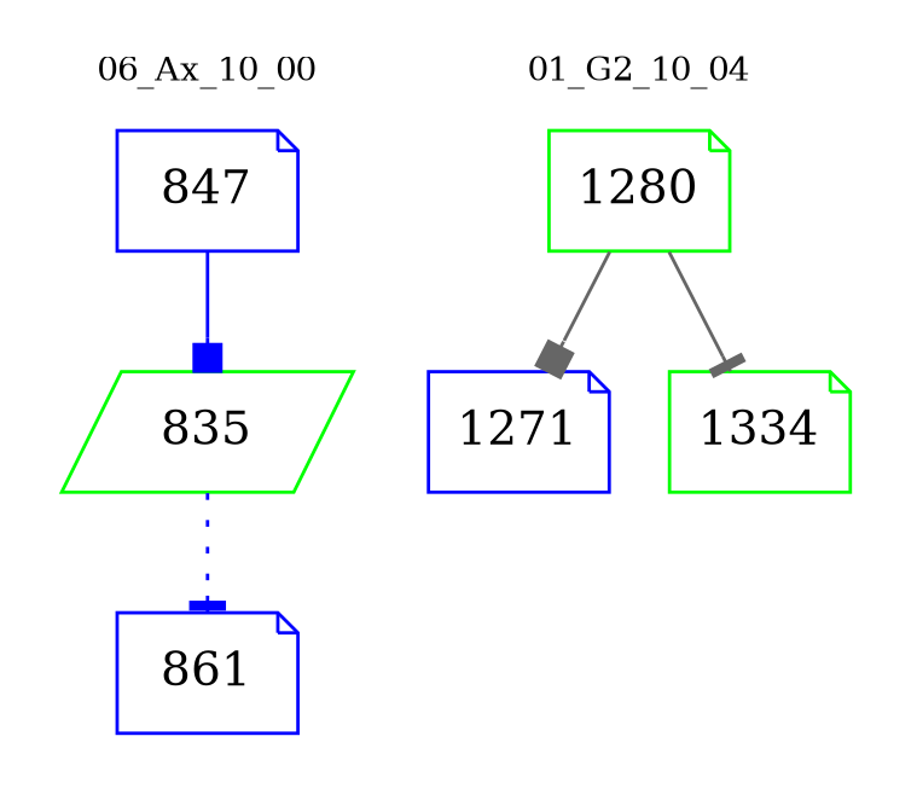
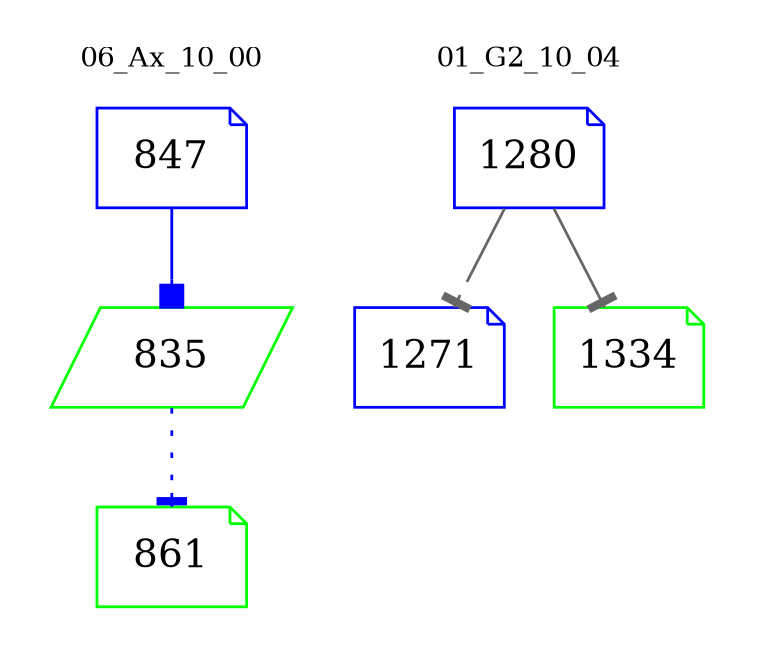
  digraph {
    node [color=green shape=note]
    edge [arrowhead=tee color=blue style=solid]
    n1 [label=835 shape=parallelogram]
-   n2 [color=blue label=861]
+   n2 [label=861]
    n3 [color=blue label=847]
-   n4 [label=1280]
+   n4 [color=blue label=1280]
    n5 [color=blue label=1271]
    n6 [label=1334]
    subgraph cluster_1 {
      color=white
      fontsize=10
      label="06_Ax_10_00"
      n1
      n2
      n3
    }
    subgraph cluster_2 {
      color=white
      fontsize=10
      label="01_G2_10_04"
      n4
      n5
      n6
    }
    n1 -> n2 [style=dotted]
    n3 -> n1 [arrowhead=box]
-   n4 -> n5 [arrowhead=box color=gray40]
+   n4 -> n5 [color=gray40]
    n4 -> n6 [color=gray40]
  }
